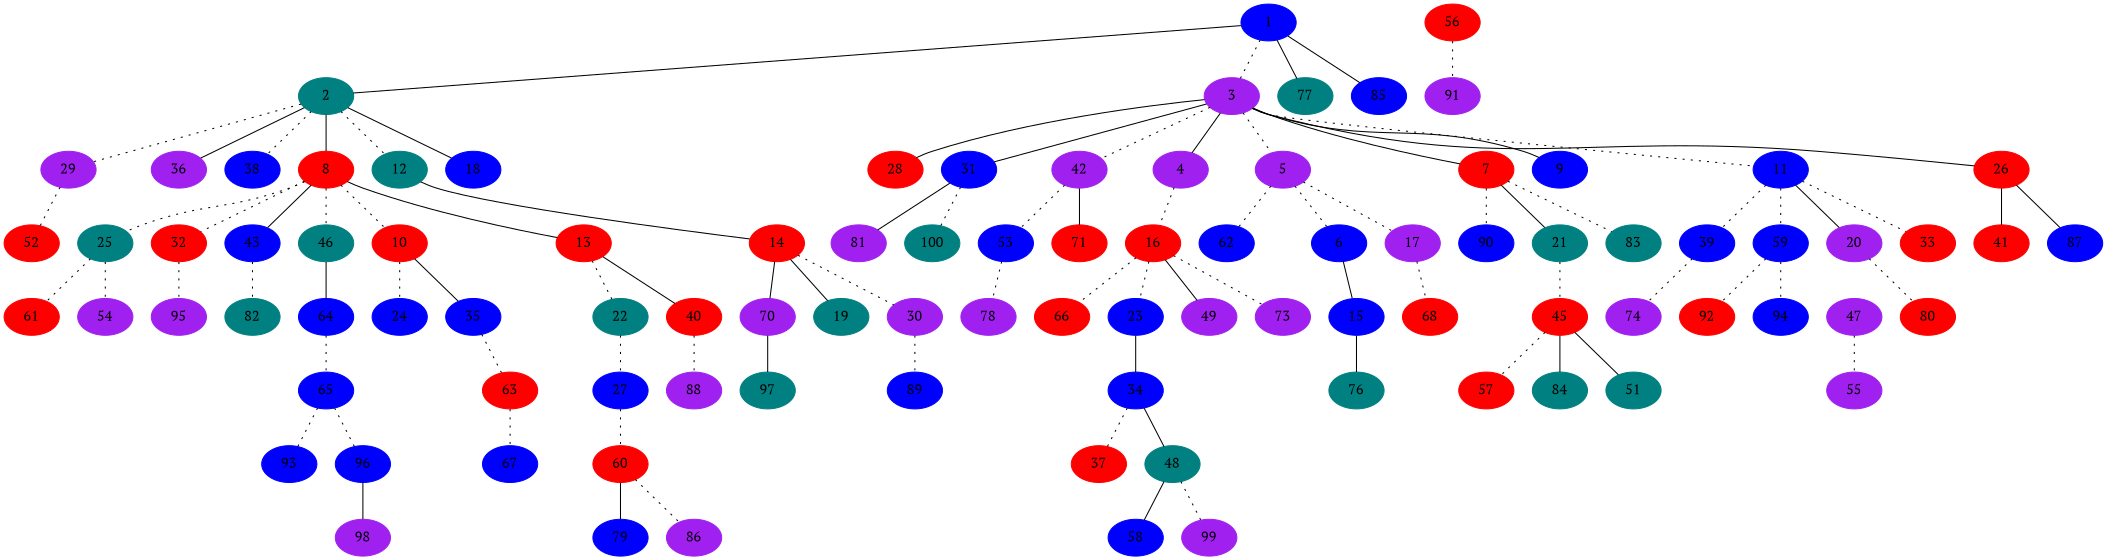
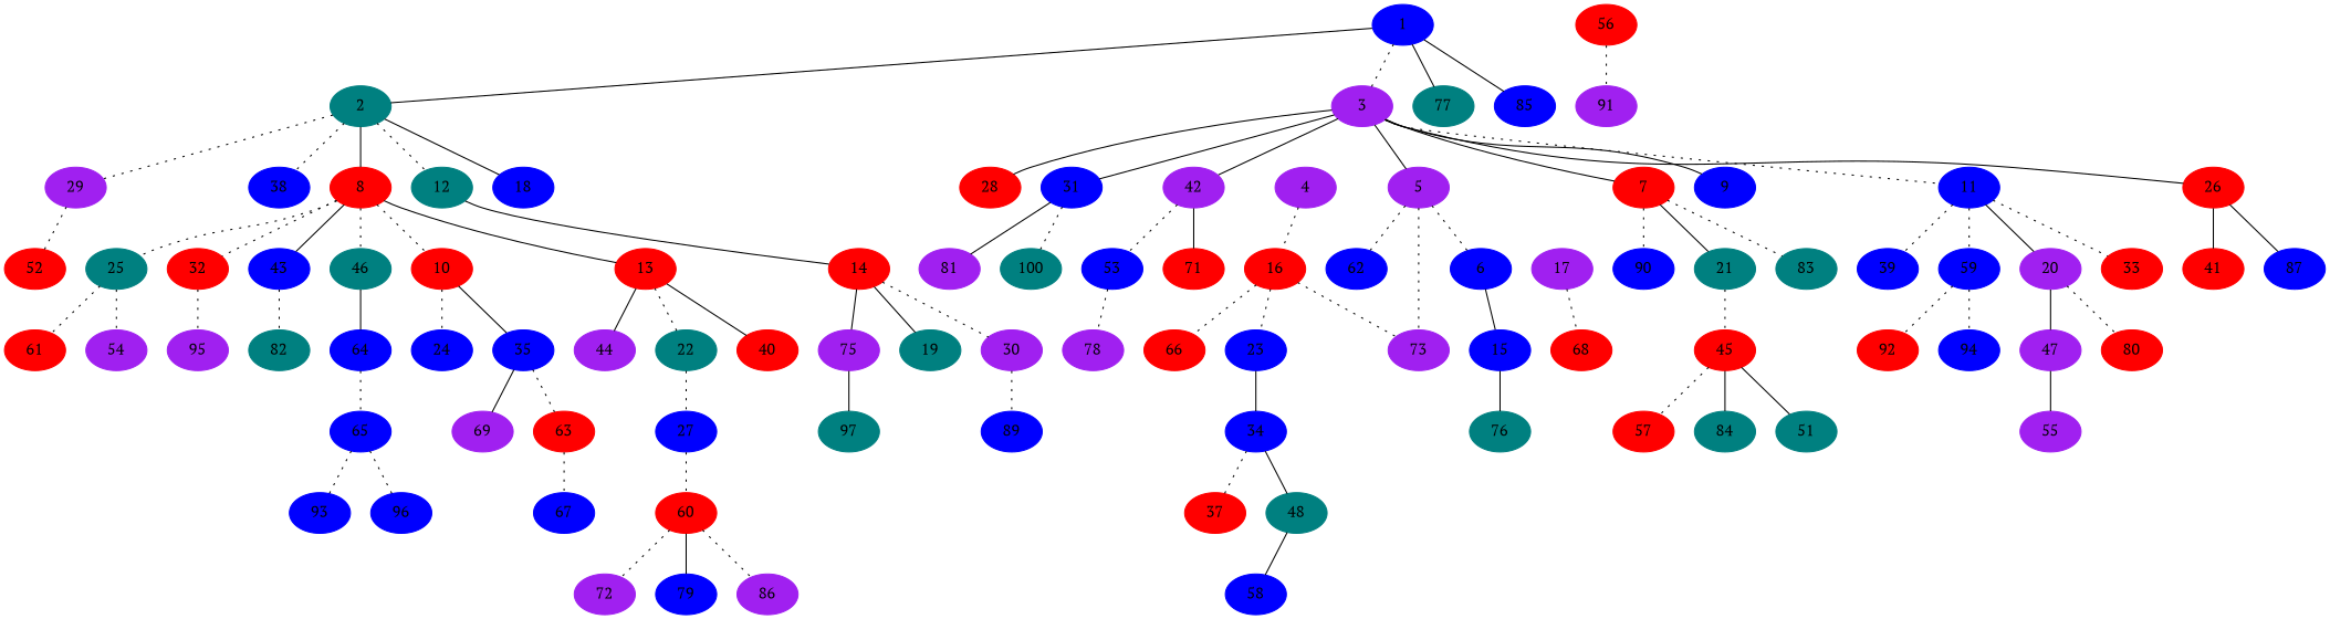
  graph {
    fontname="PT Serif"
    node [color=blue fontname="PT Serif" style=filled]
    edge [fontname="PT Serif" style=dotted]
    2 [color=teal]
    1
    3 [color=purple]
    77 [color=teal]
    85
    8 [color=red]
    12 [color=teal]
    18
    29 [color=purple]
-   36 [color=purple]
    38
    4 [color=purple]
    5 [color=purple]
    7 [color=red]
    9
    11
    26 [color=red]
    28 [color=red]
    31
    42 [color=purple]
    10 [color=red]
    13 [color=red]
    25 [color=teal]
    32 [color=red]
    43
    46 [color=teal]
    14 [color=red]
    52 [color=red]
    16 [color=red]
    6
    17 [color=purple]
    62
    21 [color=teal]
    83 [color=teal]
    90
    20 [color=purple]
    33 [color=red]
    39
    59
    41 [color=red]
    87
    81 [color=purple]
    100 [color=teal]
    53
    71 [color=red]
    23
-   49 [color=purple]
    66 [color=red]
    73 [color=purple]
    15
    68 [color=red]
    76 [color=teal]
    45 [color=red]
    24
    35
    22 [color=teal]
    40 [color=red]
+   44 [color=purple]
    54 [color=purple]
    61 [color=red]
    95 [color=purple]
    82 [color=teal]
    64
    63 [color=red]
+   69 [color=purple]
    47 [color=purple]
    80 [color=red]
-   74 [color=purple]
    92 [color=red]
    94
    19 [color=teal]
    30 [color=purple]
-   70 [color=purple]
+   70 [color=purple label=75]
    27
-   88 [color=purple]
    89
    97 [color=teal]
    34
    55 [color=purple]
    51 [color=teal]
    57 [color=red]
    84 [color=teal]
    60 [color=red]
    37 [color=red]
    48 [color=teal]
+   72 [color=purple]
    79
    86 [color=purple]
    58
-   99 [color=purple]
    67
    78 [color=purple]
    65
    56 [color=red]
    91 [color=purple]
    93
    96
-   98 [color=purple]
    2 -- 8 [style=solid]
    2 -- 12
    2 -- 18 [style=solid]
    2 -- 29
-   2 -- 36 [style=solid]
    2 -- 38
    1 -- 2 [style=solid]
    1 -- 3
    1 -- 77 [style=solid]
    1 -- 85 [style=solid]
-   3 -- 4 [style=solid]
-   3 -- 5
+   3 -- 5 [style=solid]
    3 -- 7 [style=solid]
    3 -- 9 [style=solid]
    3 -- 11
    3 -- 26 [style=solid]
    3 -- 28 [style=solid]
    3 -- 31 [style=solid]
-   3 -- 42
+   3 -- 42 [style=solid]
    8 -- 10
    8 -- 13 [style=solid]
    8 -- 25
    8 -- 32
    8 -- 43 [style=solid]
    8 -- 46
    12 -- 14 [style=solid]
    29 -- 52
    4 -- 16
    5 -- 6
-   5 -- 17
+   5 -- 73
    5 -- 62
    7 -- 21 [style=solid]
    7 -- 83
    7 -- 90
    11 -- 20 [style=solid]
    11 -- 33
    11 -- 39
    11 -- 59
    26 -- 41 [style=solid]
    26 -- 87 [style=solid]
    31 -- 81 [style=solid]
    31 -- 100
    42 -- 53
    42 -- 71 [style=solid]
    10 -- 24
    10 -- 35 [style=solid]
    13 -- 22
    13 -- 40 [style=solid]
+   13 -- 44 [style=solid]
    25 -- 54
    25 -- 61
    32 -- 95
    43 -- 82
    46 -- 64 [style=solid]
    14 -- 19 [style=solid]
    14 -- 30
    14 -- 70 [style=solid]
    16 -- 23
-   16 -- 49 [style=solid]
    16 -- 66
    16 -- 73
    6 -- 15 [style=solid]
    17 -- 68
    21 -- 45
+   20 -- 47 [style=solid]
    20 -- 80
-   39 -- 74
    59 -- 92
    59 -- 94
    53 -- 78
    23 -- 34 [style=solid]
    15 -- 76 [style=solid]
    45 -- 51 [style=solid]
    45 -- 57
    45 -- 84 [style=solid]
    35 -- 63
+   35 -- 69 [style=solid]
    22 -- 27
-   40 -- 88
    64 -- 65
    63 -- 67
-   47 -- 55
+   47 -- 55 [style=solid]
    30 -- 89
    70 -- 97 [style=solid]
    27 -- 60
    34 -- 37
    34 -- 48 [style=solid]
+   60 -- 72
    60 -- 79 [style=solid]
    60 -- 86
    48 -- 58 [style=solid]
-   48 -- 99
    65 -- 93
    65 -- 96
    56 -- 91
-   96 -- 98 [style=solid]
  }
